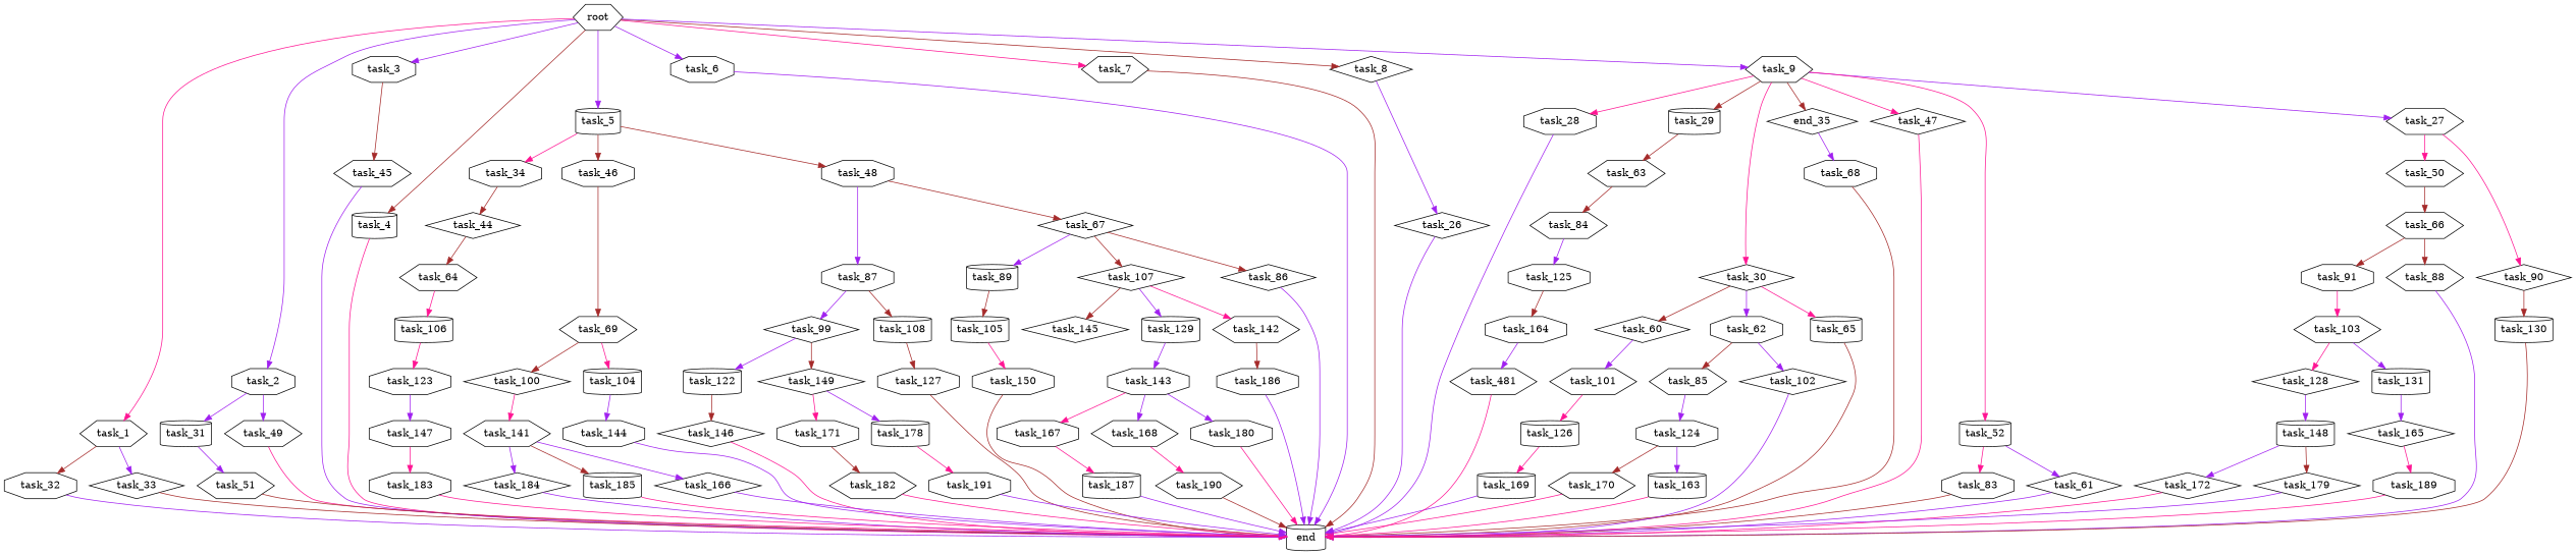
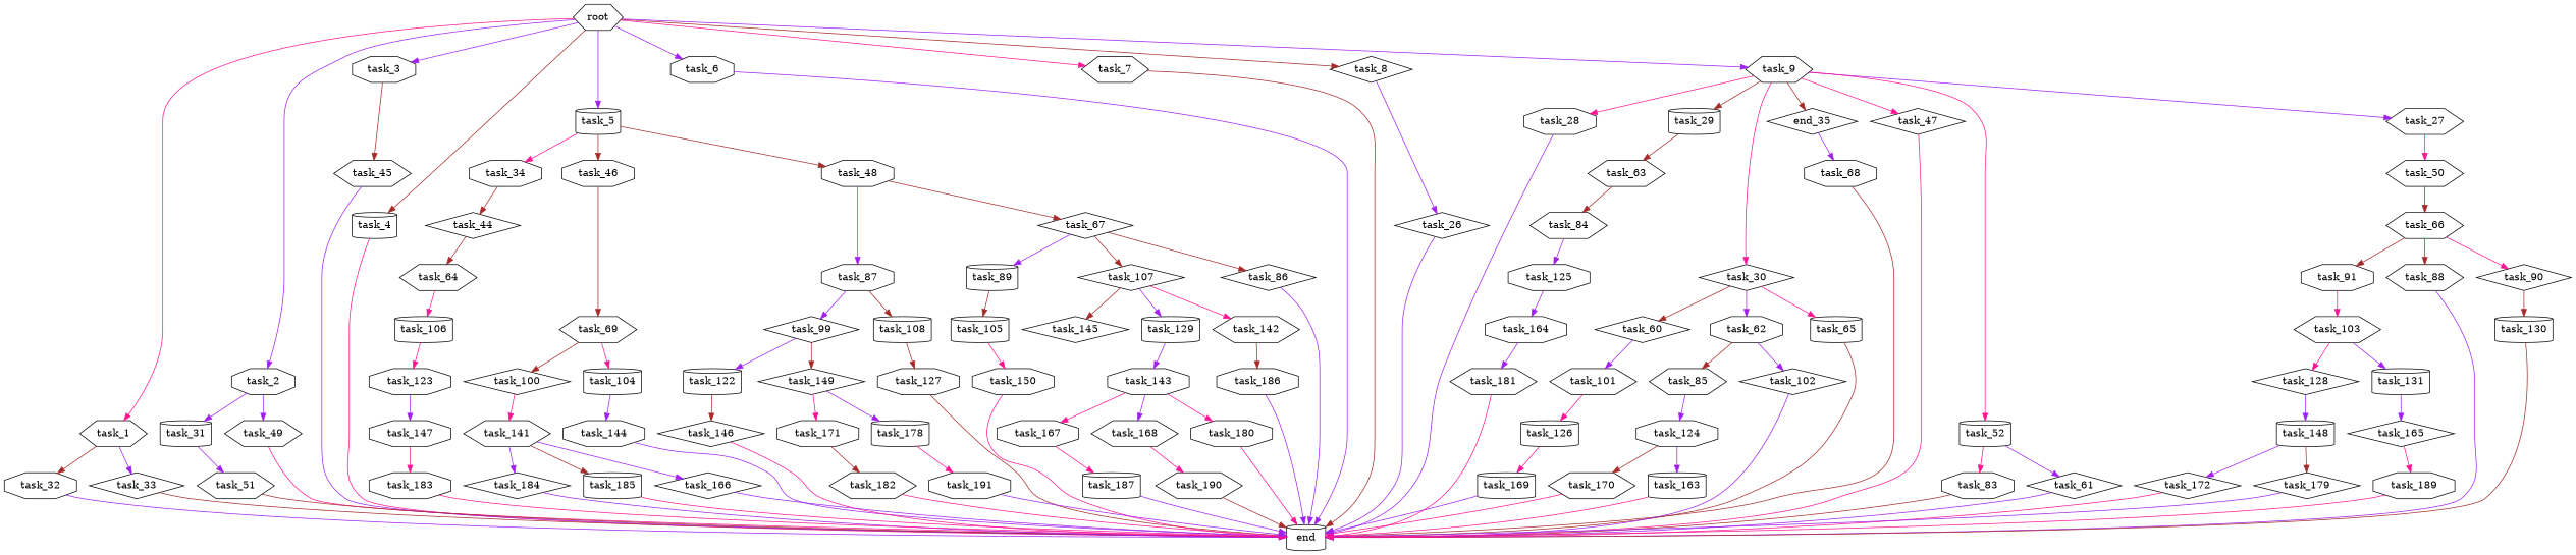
  digraph {
    node [shape=octagon]
    edge [color=purple]
    root [shape=hexagon]
    task_1 [shape=hexagon]
    task_2
    task_3
    task_4 [shape=cylinder]
    task_5 [shape=cylinder]
    task_6
    task_7 [shape=hexagon]
    task_8 [shape=diamond]
    task_9 [shape=hexagon]
    task_32
    task_33 [shape=diamond]
    task_31 [shape=cylinder]
    task_49 [shape=hexagon]
    task_45 [shape=hexagon]
    end [shape=cylinder]
    task_34
    task_46
    task_48
    task_26 [shape=diamond]
    task_27 [shape=hexagon]
    task_28
    task_29 [shape=cylinder]
    task_30 [shape=diamond]
    n25 [label=end_35 shape=diamond]
    task_47 [shape=diamond]
    task_52 [shape=cylinder]
    task_51 [shape=hexagon]
    task_44 [shape=diamond]
    task_69 [shape=hexagon]
    task_67 [shape=diamond]
    task_87
    task_50 [shape=hexagon]
    task_63 [shape=hexagon]
    task_60 [shape=diamond]
    task_62
    task_65 [shape=cylinder]
    task_68
    task_61 [shape=diamond]
    task_83
    task_66 [shape=hexagon]
    task_84 [shape=hexagon]
    task_101 [shape=hexagon]
    task_85 [shape=hexagon]
    task_102 [shape=diamond]
    task_64 [shape=hexagon]
    task_106 [shape=cylinder]
    task_100 [shape=diamond]
    task_104 [shape=cylinder]
    task_86 [shape=diamond]
    task_89 [shape=cylinder]
    task_107 [shape=diamond]
    task_99 [shape=diamond]
    task_108 [shape=cylinder]
    task_88 [shape=hexagon]
    task_90 [shape=diamond]
    task_91
    task_126 [shape=cylinder]
    task_124
    task_125
    task_123
    task_130 [shape=cylinder]
    task_103 [shape=hexagon]
    task_105 [shape=cylinder]
    task_129 [shape=cylinder]
    task_142 [shape=hexagon]
    task_145 [shape=diamond]
    task_141 [shape=hexagon]
    task_144
    task_164
    task_163 [shape=cylinder]
    task_170 [shape=hexagon]
    task_122 [shape=cylinder]
    task_149 [shape=diamond]
    task_127
    task_150
    task_128 [shape=diamond]
    task_131 [shape=cylinder]
    task_146 [shape=diamond]
    task_171
    task_178 [shape=cylinder]
    task_166 [shape=diamond]
    task_184 [shape=diamond]
    task_185 [shape=cylinder]
    task_169 [shape=cylinder]
    task_148 [shape=cylinder]
    task_165 [shape=diamond]
    task_147
    task_143
    task_186
    task_183
-   task_181 [shape=hexagon label=task_481]
+   task_181 [shape=hexagon]
    task_172 [shape=diamond]
    task_179 [shape=diamond]
    task_167
    task_168 [shape=hexagon]
    task_180
    task_189
    task_187 [shape=cylinder]
    task_190 [shape=hexagon]
    task_182 [shape=hexagon]
    task_191
    root -> task_1 [color=deeppink]
    root -> task_2
    root -> task_3
    root -> task_4 [color=brown]
    root -> task_5
    root -> task_6
    root -> task_7 [color=deeppink]
    root -> task_8 [color=brown]
    root -> task_9
    task_1 -> task_32 [color=brown]
    task_1 -> task_33
    task_2 -> task_31
    task_2 -> task_49
    task_3 -> task_45 [color=brown]
    task_4 -> end [color=deeppink]
    task_5 -> task_34 [color=deeppink]
    task_5 -> task_46 [color=brown]
    task_5 -> task_48 [color=brown]
    task_6 -> end
    task_7 -> end [color=brown]
    task_8 -> task_26
    task_9 -> task_27
    task_9 -> task_28 [color=deeppink]
    task_9 -> task_29 [color=brown]
    task_9 -> task_30 [color=deeppink]
    task_9 -> n25 [color=brown]
    task_9 -> task_47 [color=deeppink]
    task_9 -> task_52 [color=deeppink]
    task_32 -> end
    task_33 -> end [color=brown]
    task_31 -> task_51
    task_49 -> end [color=deeppink]
    task_45 -> end
    task_34 -> task_44 [color=brown]
    task_46 -> task_69 [color=brown]
    task_48 -> task_67 [color=brown]
    task_48 -> task_87
    task_26 -> end
    task_27 -> task_50 [color=deeppink]
    task_28 -> end
    task_29 -> task_63 [color=brown]
    task_30 -> task_60 [color=brown]
    task_30 -> task_62
    task_30 -> task_65 [color=deeppink]
    n25 -> task_68
    task_47 -> end [color=deeppink]
    task_52 -> task_61
    task_52 -> task_83 [color=deeppink]
    task_51 -> end [color=brown]
    task_44 -> task_64 [color=brown]
    task_69 -> task_100 [color=brown]
    task_69 -> task_104 [color=deeppink]
    task_67 -> task_86 [color=brown]
    task_67 -> task_89
    task_67 -> task_107 [color=brown]
    task_87 -> task_99
    task_87 -> task_108 [color=brown]
    task_50 -> task_66 [color=brown]
    task_63 -> task_84 [color=brown]
    task_60 -> task_101
    task_62 -> task_85 [color=brown]
    task_62 -> task_102
    task_65 -> end [color=brown]
    task_68 -> end [color=brown]
    task_61 -> end
    task_83 -> end [color=brown]
    task_66 -> task_88 [color=brown]
-   task_27 -> task_90 [color=deeppink]
+   task_66 -> task_90 [color=deeppink]
    task_66 -> task_91 [color=brown]
    task_84 -> task_125
    task_101 -> task_126 [color=deeppink]
    task_85 -> task_124
    task_102 -> end
    task_64 -> task_106 [color=deeppink]
    task_106 -> task_123 [color=deeppink]
    task_100 -> task_141 [color=deeppink]
    task_104 -> task_144
    task_86 -> end
    task_89 -> task_105 [color=brown]
    task_107 -> task_129
    task_107 -> task_142 [color=deeppink]
    task_107 -> task_145 [color=brown]
    task_99 -> task_122
    task_99 -> task_149 [color=brown]
    task_108 -> task_127 [color=brown]
    task_88 -> end
    task_90 -> task_130 [color=brown]
    task_91 -> task_103 [color=deeppink]
    task_126 -> task_169 [color=deeppink]
    task_124 -> task_163
    task_124 -> task_170 [color=brown]
-   task_125 -> task_164 [color=brown]
+   task_125 -> task_164
    task_123 -> task_147
    task_130 -> end [color=brown]
    task_103 -> task_128 [color=deeppink]
    task_103 -> task_131
    task_105 -> task_150 [color=deeppink]
    task_129 -> task_143
    task_142 -> task_186 [color=brown]
    task_141 -> task_166
    task_141 -> task_184
    task_141 -> task_185 [color=brown]
    task_144 -> end
    task_164 -> task_181
    task_163 -> end [color=deeppink]
    task_170 -> end [color=deeppink]
    task_122 -> task_146 [color=brown]
    task_149 -> task_171 [color=deeppink]
    task_149 -> task_178
    task_127 -> end [color=brown]
-   task_150 -> end [color=brown]
+   task_150 -> end [color=deeppink]
    task_128 -> task_148
    task_131 -> task_165
    task_146 -> end [color=deeppink]
    task_171 -> task_182 [color=brown]
    task_178 -> task_191 [color=deeppink]
    task_166 -> end
    task_184 -> end
    task_185 -> end [color=deeppink]
    task_169 -> end
    task_148 -> task_172
    task_148 -> task_179 [color=brown]
    task_165 -> task_189 [color=deeppink]
    task_147 -> task_183 [color=deeppink]
    task_143 -> task_167 [color=deeppink]
    task_143 -> task_168
-   task_143 -> task_180
+   task_143 -> task_180 [color=deeppink]
    task_186 -> end
    task_183 -> end [color=deeppink]
    task_181 -> end [color=deeppink]
    task_172 -> end [color=deeppink]
    task_179 -> end
    task_167 -> task_187 [color=deeppink]
    task_168 -> task_190 [color=deeppink]
    task_180 -> end [color=deeppink]
    task_189 -> end [color=deeppink]
    task_187 -> end
    task_190 -> end [color=brown]
    task_182 -> end [color=deeppink]
    task_191 -> end
  }
